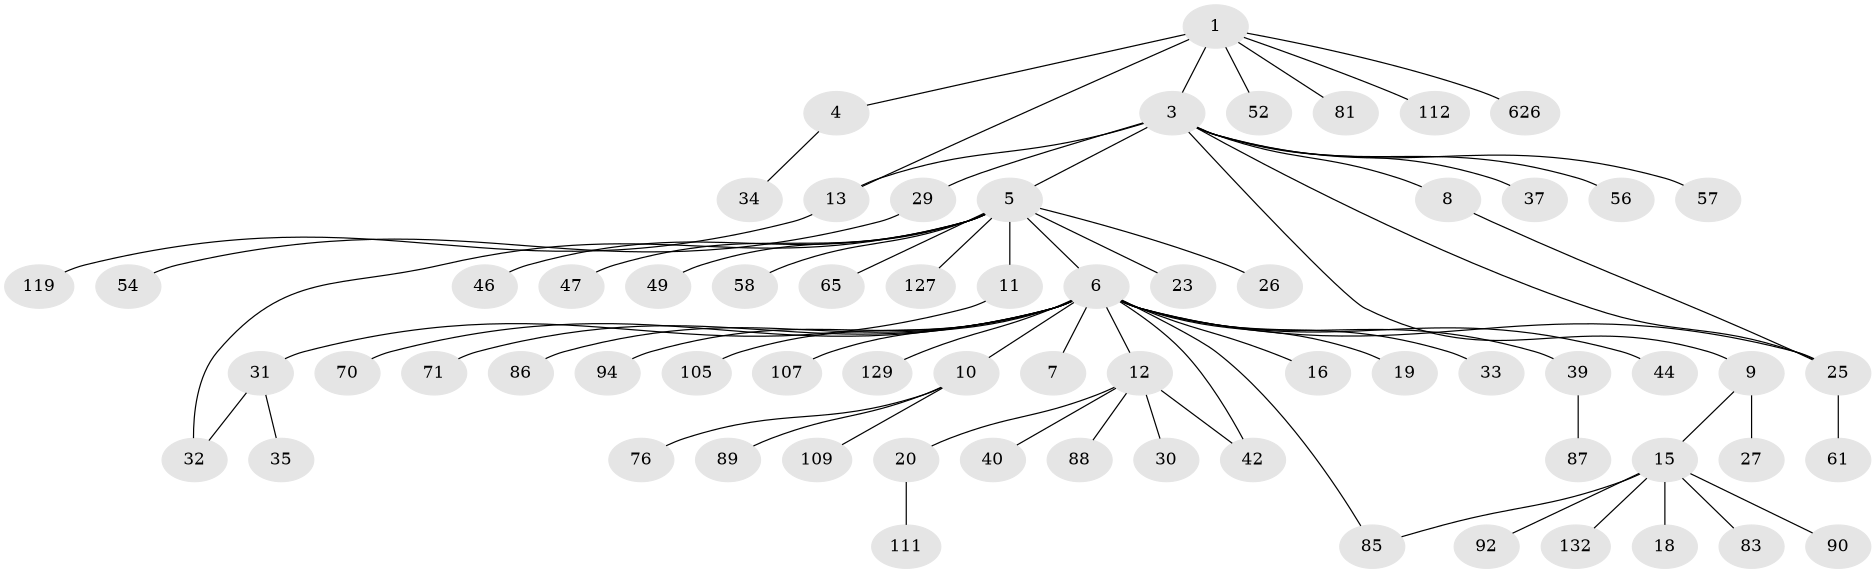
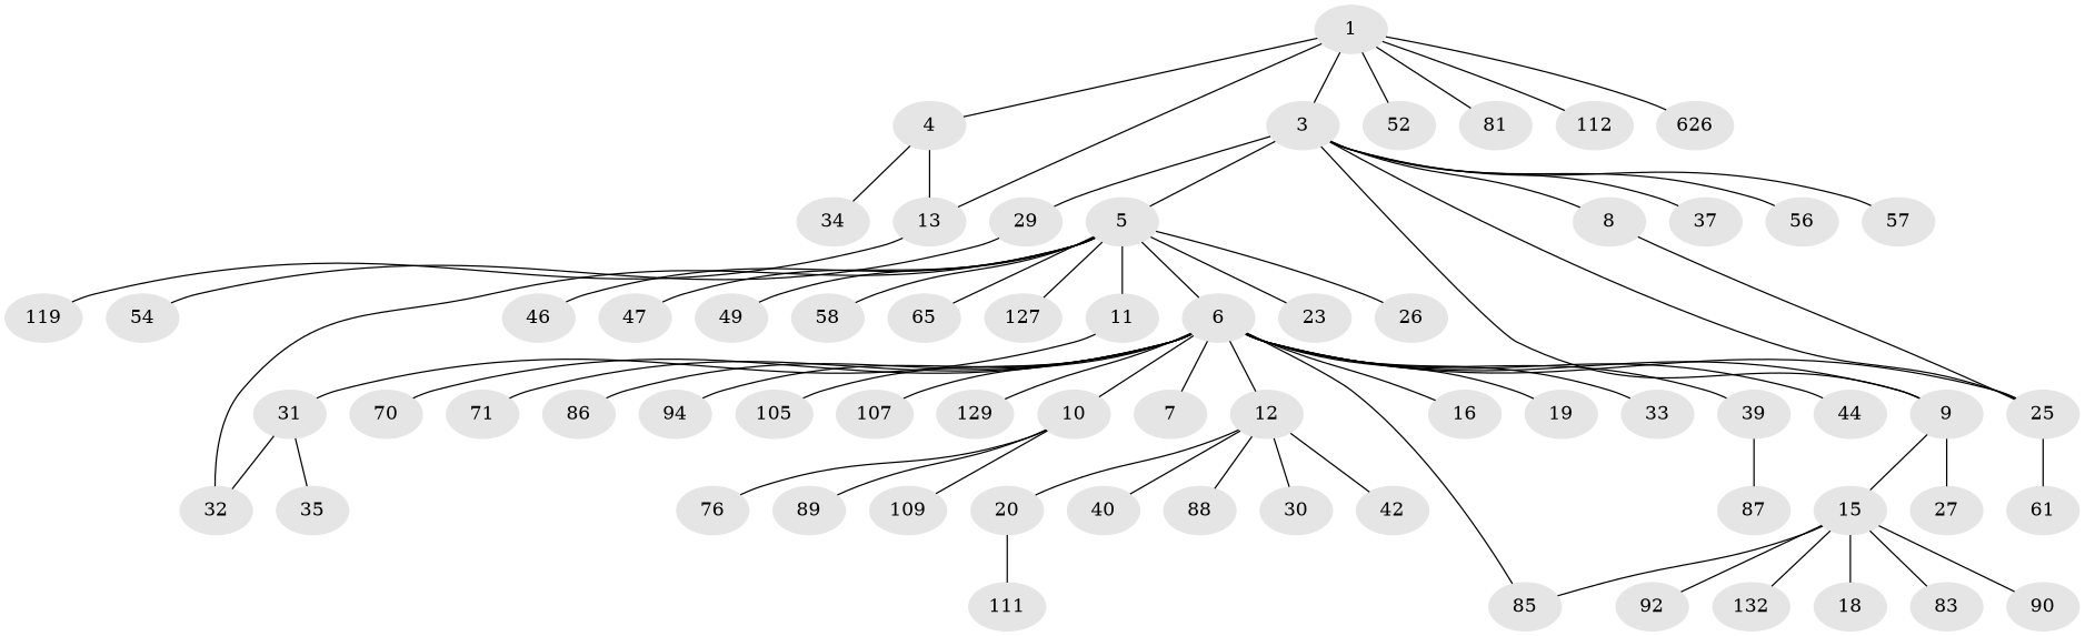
  graph {
    node [color=gray90 style=filled]
    1 [super="+2+14+100+55"]
    3 [super="+22+36+48+28+79+121+123+118+128+78+95+82+69+21"]
    4
    13 [super="+113+99+67+122+68"]
    52 [super="+103+93"]
    81
    112
    n8 [label=626]
    5
    8
    9
    25 [super="+39+63"]
    29
    37 [super="+41+116"]
    56
    57 [super="+91"]
    34 [super="+133"]
    119
    6
    11
    23 [super="+24+75"]
    26 [super="+72"]
    32 [super="+50+131"]
    46
    47 [super="+62"]
    49 [super="+64"]
    58
    65
    127
    15
    27 [super="+43"]
    61
    54
    7
    10
    12 [super="+17"]
    16
    19
    33
    n40 [label=39 super="+45+53"]
    44
    70
    71 [super="+101"]
    85
    86 [super="+120"]
    94
    105
    107
    129
    31 [super="+77+74"]
    76
    89
    109
    20
    30
    40
    42
    88
    87
    18
    83 [super="+106"]
    90
    92
    132
    35
    111
    1 -- 3 [weight=2]
    1 -- 4
    1 -- 13
    1 -- 52
    1 -- 81
    1 -- 112
    1 -- n8
-   3 -- 13
+   4 -- 13
    3 -- 5 [weight=2]
    3 -- 8
    3 -- 9
    3 -- 25
    3 -- 29
    3 -- 37
    3 -- 56
    3 -- 57
    4 -- 34
    13 -- 119
    5 -- 6
    5 -- 11
    5 -- 23
    5 -- 26
    5 -- 32
    5 -- 46
    5 -- 47
    5 -- 49
    5 -- 58
    5 -- 65
    5 -- 127
    8 -- 25
    9 -- 15
    9 -- 27
    25 -- 61
    29 -- 54
-   6 -- 42
+   6 -- 9
    6 -- 25
    6 -- 7
    6 -- 10
    6 -- 12
    6 -- 16
    6 -- 19
    6 -- 33
    6 -- n40
    6 -- 44
    6 -- 70
    6 -- 71
    6 -- 85
    6 -- 86
    6 -- 94
    6 -- 105
    6 -- 107
    6 -- 129
    11 -- 31
    15 -- 85
    15 -- 18
    15 -- 83
    15 -- 90
    15 -- 92
    15 -- 132
    10 -- 76
    10 -- 89
    10 -- 109
    12 -- 20
    12 -- 30
    12 -- 40
    12 -- 42
    12 -- 88
    n40 -- 87
    31 -- 32
    31 -- 35
    20 -- 111
  }
